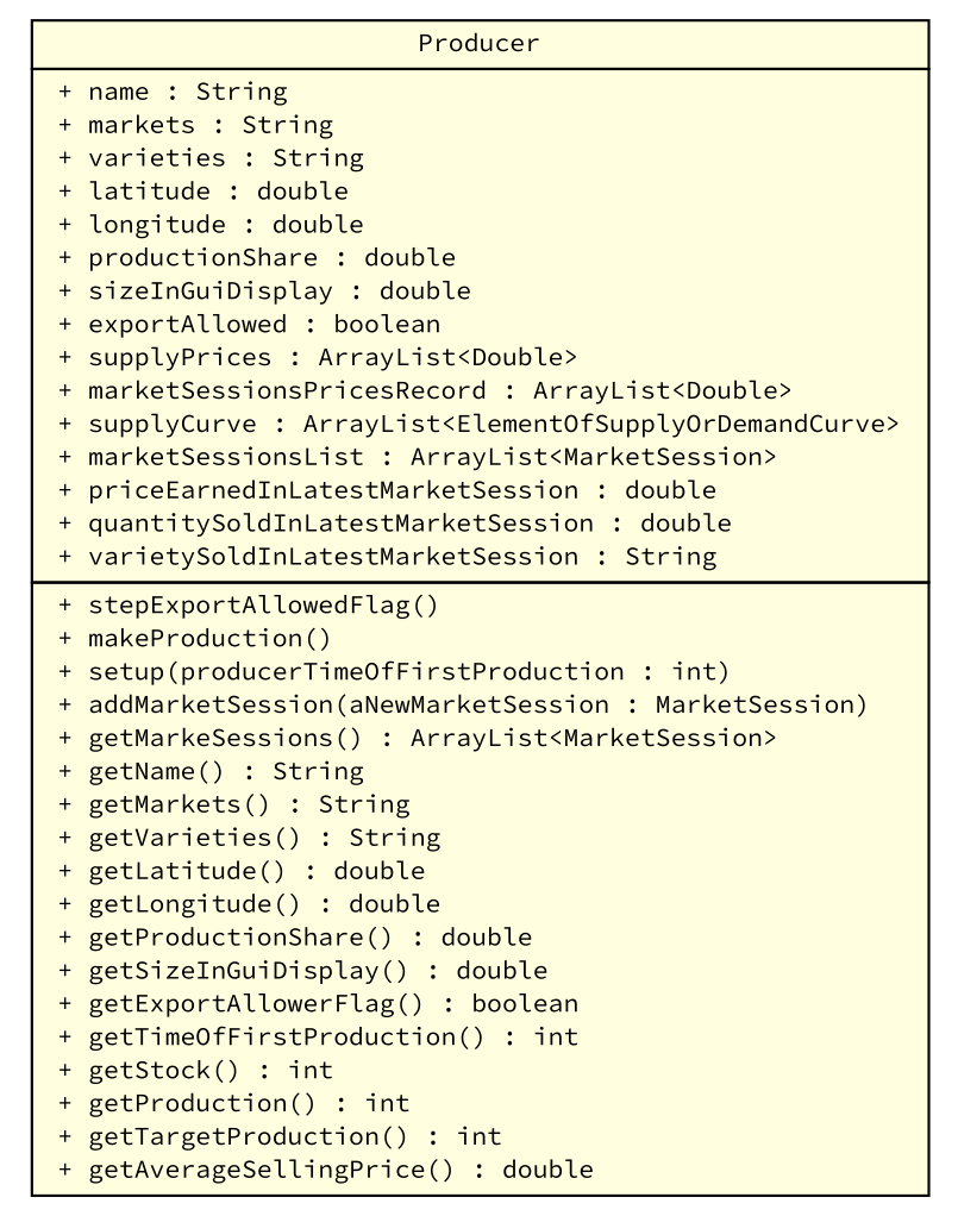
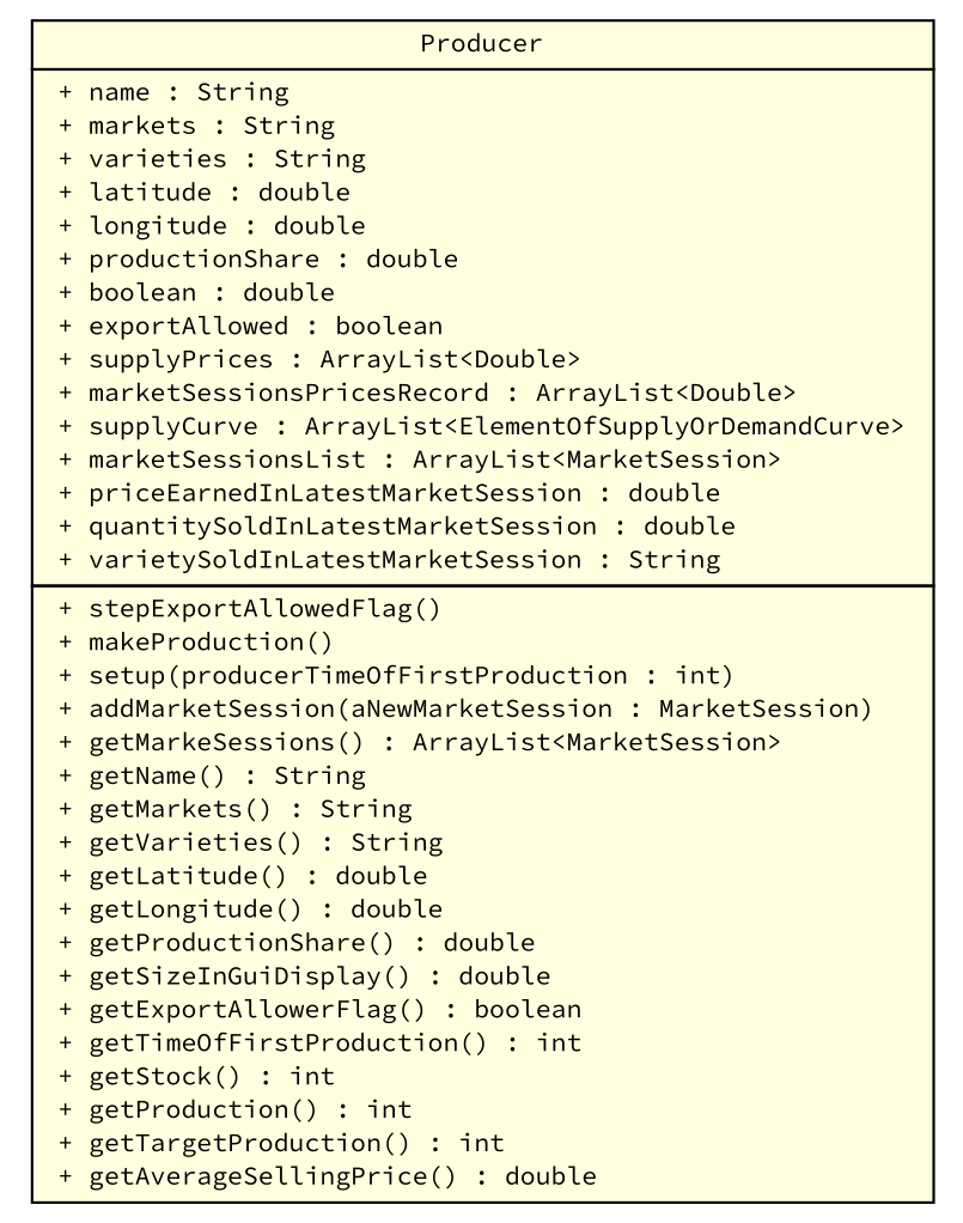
  digraph {
    nodesep=0.25
    ranksep=0.5
    fontname="Source Code Pro"
-   n1 [fontcolor=black fontname="Source Code Pro" fontsize=10.0 label=<<table title="cms.agents.Producer" border="0" cellborder="1" cellspacing="0" cellpadding="2" port="p" bgcolor="lightyellow"> 		<tr><td><table border="0" cellspacing="0" cellpadding="1"> <tr><td align="center" balign="center"> Producer </td></tr> 		</table></td></tr> 		<tr><td><table border="0" cellspacing="0" cellpadding="1"> <tr><td align="left" balign="left"> + name : String </td></tr> <tr><td align="left" balign="left"> + markets : String </td></tr> <tr><td align="left" balign="left"> + varieties : String </td></tr> <tr><td align="left" balign="left"> + latitude : double </td></tr> <tr><td align="left" balign="left"> + longitude : double </td></tr> <tr><td align="left" balign="left"> + productionShare : double </td></tr> <tr><td align="left" balign="left"> + sizeInGuiDisplay : double </td></tr> <tr><td align="left" balign="left"> + exportAllowed : boolean </td></tr> <tr><td align="left" balign="left"> + supplyPrices : ArrayList&lt;Double&gt; </td></tr> <tr><td align="left" balign="left"> + marketSessionsPricesRecord : ArrayList&lt;Double&gt; </td></tr> <tr><td align="left" balign="left"> + supplyCurve : ArrayList&lt;ElementOfSupplyOrDemandCurve&gt; </td></tr> <tr><td align="left" balign="left"> + marketSessionsList : ArrayList&lt;MarketSession&gt; </td></tr> <tr><td align="left" balign="left"> + priceEarnedInLatestMarketSession : double </td></tr> <tr><td align="left" balign="left"> + quantitySoldInLatestMarketSession : double </td></tr> <tr><td align="left" balign="left"> + varietySoldInLatestMarketSession : String </td></tr> 		</table></td></tr> 		<tr><td><table border="0" cellspacing="0" cellpadding="1"> <tr><td align="left" balign="left"> + stepExportAllowedFlag() </td></tr> <tr><td align="left" balign="left"> + makeProduction() </td></tr> <tr><td align="left" balign="left"> + setup(producerTimeOfFirstProduction : int) </td></tr> <tr><td align="left" balign="left"> + addMarketSession(aNewMarketSession : MarketSession) </td></tr> <tr><td align="left" balign="left"> + getMarkeSessions() : ArrayList&lt;MarketSession&gt; </td></tr> <tr><td align="left" balign="left"> + getName() : String </td></tr> <tr><td align="left" balign="left"> + getMarkets() : String </td></tr> <tr><td align="left" balign="left"> + getVarieties() : String </td></tr> <tr><td align="left" balign="left"> + getLatitude() : double </td></tr> <tr><td align="left" balign="left"> + getLongitude() : double </td></tr> <tr><td align="left" balign="left"> + getProductionShare() : double </td></tr> <tr><td align="left" balign="left"> + getSizeInGuiDisplay() : double </td></tr> <tr><td align="left" balign="left"> + getExportAllowerFlag() : boolean </td></tr> <tr><td align="left" balign="left"> + getTimeOfFirstProduction() : int </td></tr> <tr><td align="left" balign="left"> + getStock() : int </td></tr> <tr><td align="left" balign="left"> + getProduction() : int </td></tr> <tr><td align="left" balign="left"> + getTargetProduction() : int </td></tr> <tr><td align="left" balign="left"> + getAverageSellingPrice() : double </td></tr> 		</table></td></tr> 		</table>> shape=plaintext]
+   n1 [fontcolor=black fontname="Source Code Pro" fontsize=10.0 label=<<table title="cms.agents.Producer" border="0" cellborder="1" cellspacing="0" cellpadding="2" port="p" bgcolor="lightyellow"> 		<tr><td><table border="0" cellspacing="0" cellpadding="1"> <tr><td align="center" balign="center"> Producer </td></tr> 		</table></td></tr> 		<tr><td><table border="0" cellspacing="0" cellpadding="1"> <tr><td align="left" balign="left"> + name : String </td></tr> <tr><td align="left" balign="left"> + markets : String </td></tr> <tr><td align="left" balign="left"> + varieties : String </td></tr> <tr><td align="left" balign="left"> + latitude : double </td></tr> <tr><td align="left" balign="left"> + longitude : double </td></tr> <tr><td align="left" balign="left"> + productionShare : double </td></tr> <tr><td align="left" balign="left"> + boolean : double </td></tr> <tr><td align="left" balign="left"> + exportAllowed : boolean </td></tr> <tr><td align="left" balign="left"> + supplyPrices : ArrayList&lt;Double&gt; </td></tr> <tr><td align="left" balign="left"> + marketSessionsPricesRecord : ArrayList&lt;Double&gt; </td></tr> <tr><td align="left" balign="left"> + supplyCurve : ArrayList&lt;ElementOfSupplyOrDemandCurve&gt; </td></tr> <tr><td align="left" balign="left"> + marketSessionsList : ArrayList&lt;MarketSession&gt; </td></tr> <tr><td align="left" balign="left"> + priceEarnedInLatestMarketSession : double </td></tr> <tr><td align="left" balign="left"> + quantitySoldInLatestMarketSession : double </td></tr> <tr><td align="left" balign="left"> + varietySoldInLatestMarketSession : String </td></tr> 		</table></td></tr> 		<tr><td><table border="0" cellspacing="0" cellpadding="1"> <tr><td align="left" balign="left"> + stepExportAllowedFlag() </td></tr> <tr><td align="left" balign="left"> + makeProduction() </td></tr> <tr><td align="left" balign="left"> + setup(producerTimeOfFirstProduction : int) </td></tr> <tr><td align="left" balign="left"> + addMarketSession(aNewMarketSession : MarketSession) </td></tr> <tr><td align="left" balign="left"> + getMarkeSessions() : ArrayList&lt;MarketSession&gt; </td></tr> <tr><td align="left" balign="left"> + getName() : String </td></tr> <tr><td align="left" balign="left"> + getMarkets() : String </td></tr> <tr><td align="left" balign="left"> + getVarieties() : String </td></tr> <tr><td align="left" balign="left"> + getLatitude() : double </td></tr> <tr><td align="left" balign="left"> + getLongitude() : double </td></tr> <tr><td align="left" balign="left"> + getProductionShare() : double </td></tr> <tr><td align="left" balign="left"> + getSizeInGuiDisplay() : double </td></tr> <tr><td align="left" balign="left"> + getExportAllowerFlag() : boolean </td></tr> <tr><td align="left" balign="left"> + getTimeOfFirstProduction() : int </td></tr> <tr><td align="left" balign="left"> + getStock() : int </td></tr> <tr><td align="left" balign="left"> + getProduction() : int </td></tr> <tr><td align="left" balign="left"> + getTargetProduction() : int </td></tr> <tr><td align="left" balign="left"> + getAverageSellingPrice() : double </td></tr> 		</table></td></tr> 		</table>> shape=plaintext]
  }
